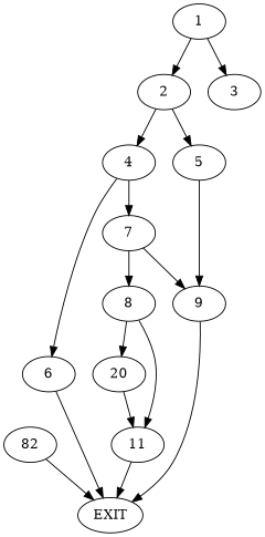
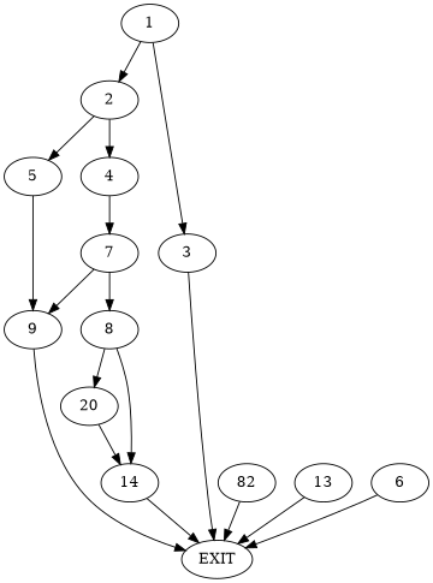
  digraph {
    1
    2
    3
    n4 [label=82]
    n5 [label=EXIT]
+   13
    4
    5
    6
    7
    9
    8
    n13 [label=20]
-   11
+   11 [label=14]
    1 -> 2
    1 -> 3
    2 -> 4
    2 -> 5
+   3 -> n5
    n4 -> n5
-   4 -> 6
+   13 -> n5
    4 -> 7
    5 -> 9
    6 -> n5
    7 -> 9
    7 -> 8
    9 -> n5
    8 -> n13
    8 -> 11
    n13 -> 11
    11 -> n5
  }
